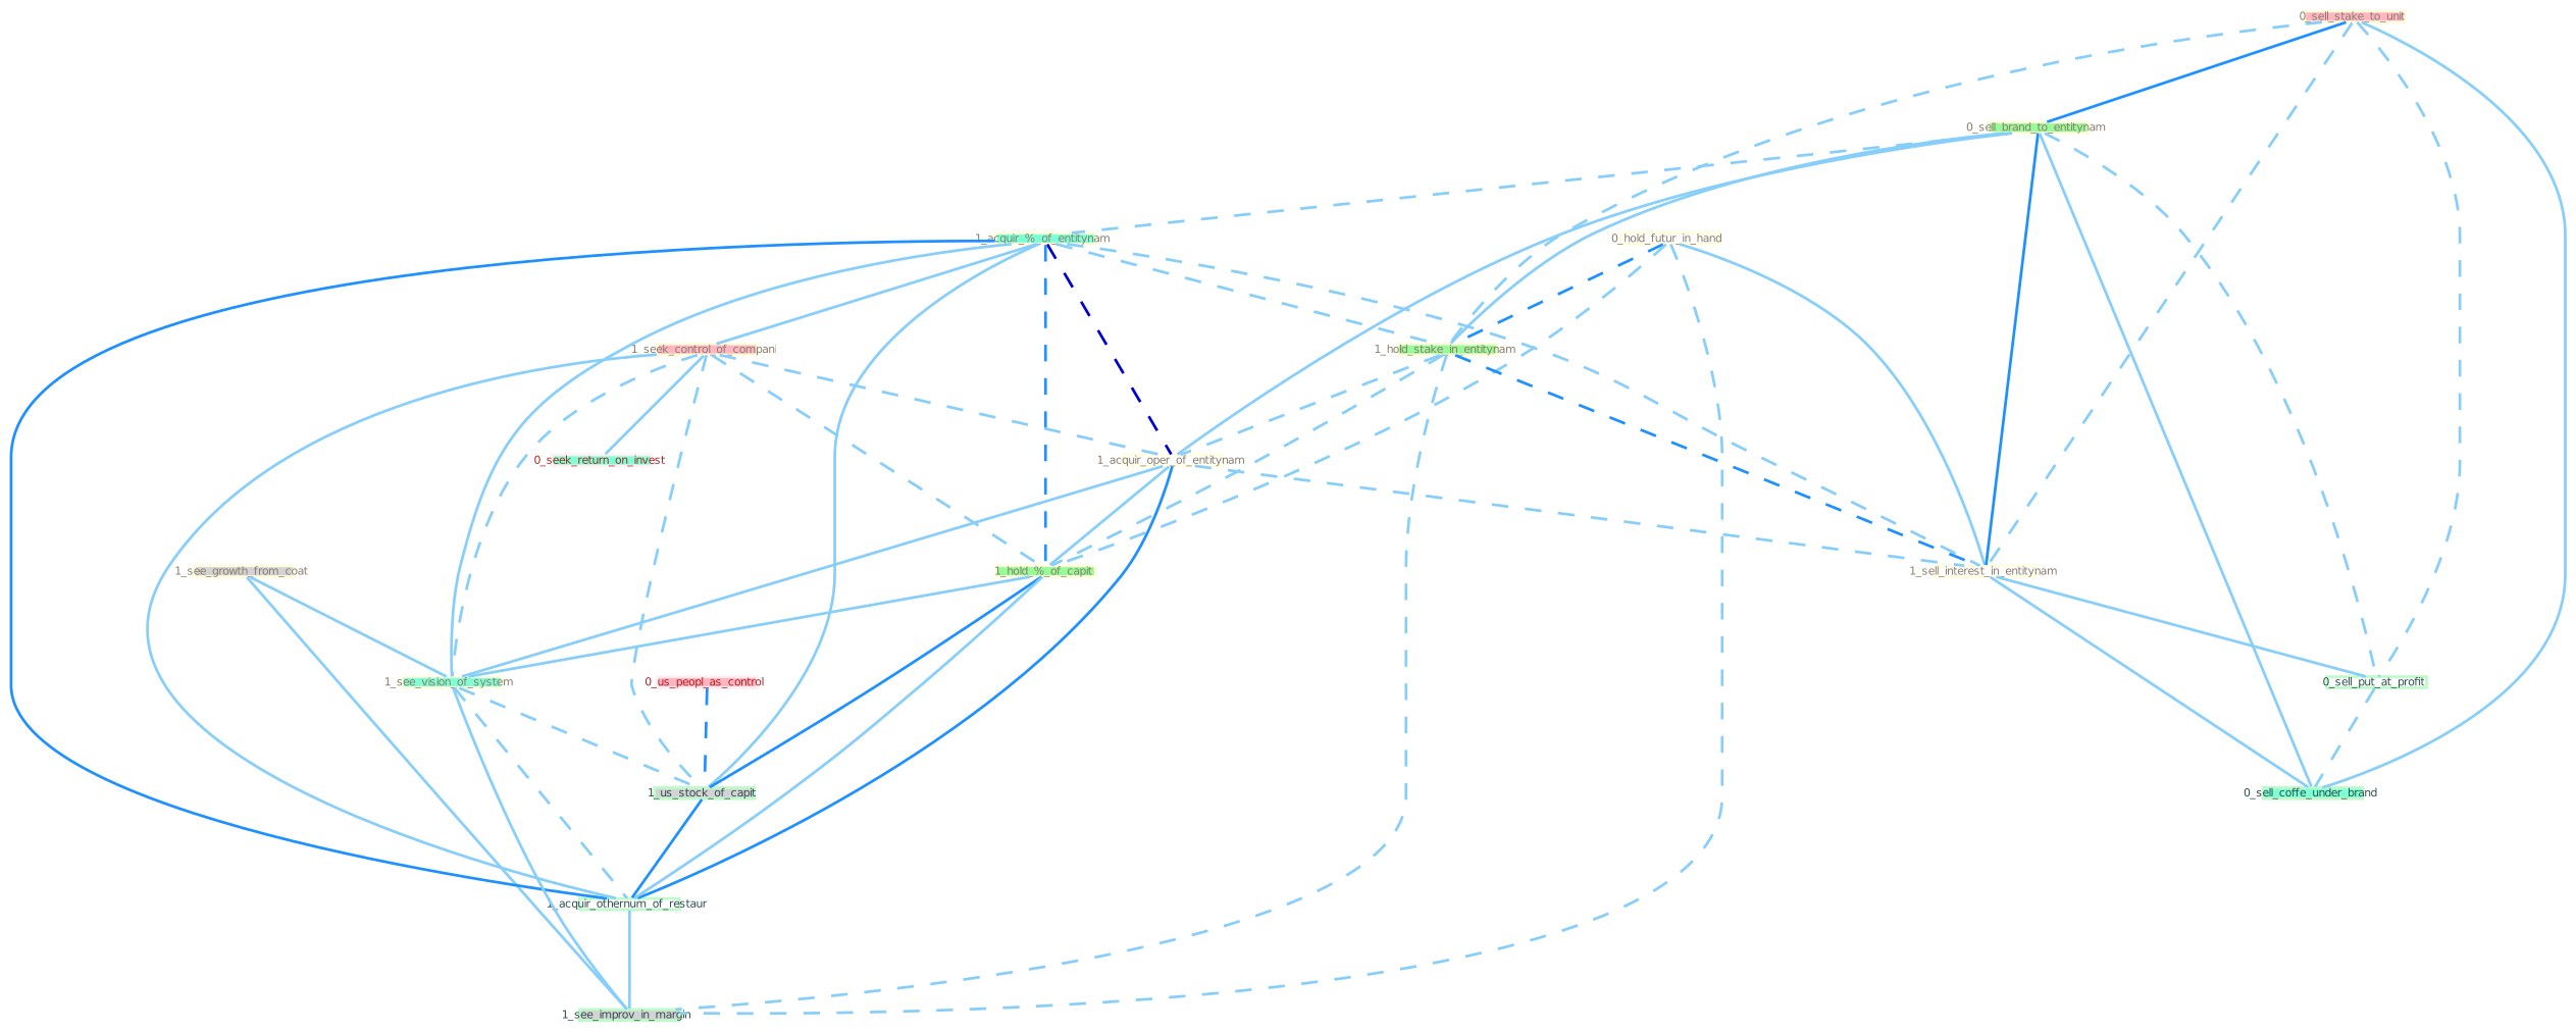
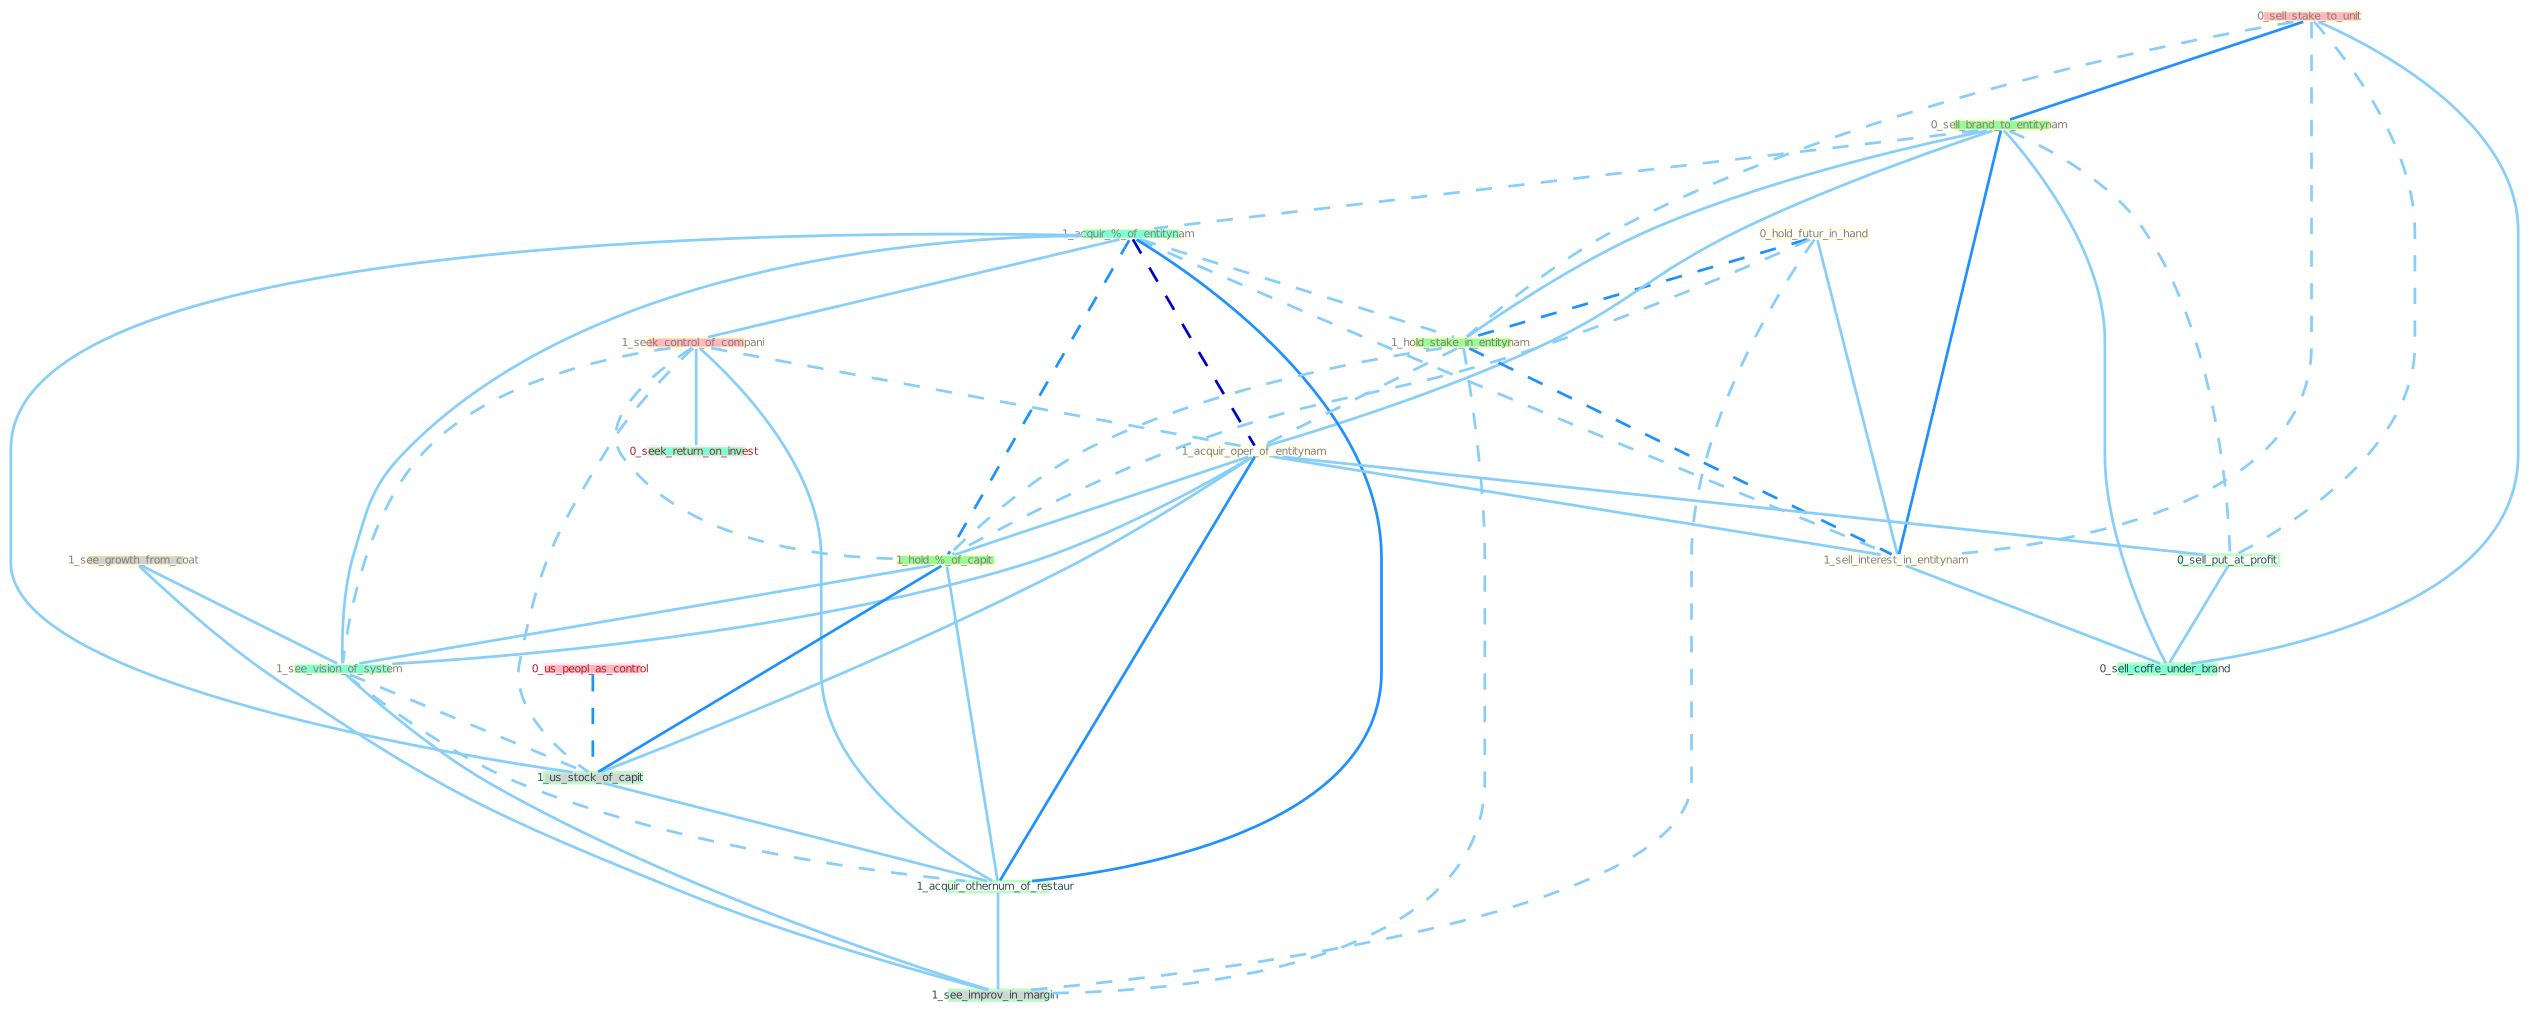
  graph {
    fontname="DejaVu Sans"
    node [color="#ffffe0" fillcolor=white fixedsize=true fontcolor="#8b7d6b" fontname="DejaVu Sans" fontsize=4 shape=polygon style=filled]
    edge [color="#87cefa" fontname="DejaVu Sans" style=solid w=1]
    "1_see_growth_from_coat " [fillcolor=lightgrey height=.06 width=.5]
    "0_sell_stake_to_unit " [fillcolor=lightpink height=.06 width=.5]
    "0_hold_futur_in_hand " [height=.06 width=.5]
    "0_sell_brand_to_entitynam " [fillcolor=palegreen height=.06 width=.5]
    "1_acquir_%_of_entitynam " [fillcolor=aquamarine height=.06 width=.5]
    "1_hold_stake_in_entitynam " [fillcolor=palegreen height=.06 width=.5]
    "1_seek_control_of_compani " [fillcolor=lightpink height=.06 width=.5]
    "1_acquir_oper_of_entitynam " [height=.06 width=.5]
    "1_sell_interest_in_entitynam " [height=.06 width=.5]
    "1_hold_%_of_capit " [fillcolor=palegreen height=.06 width=.5]
    "1_see_vision_of_system " [fillcolor=aquamarine height=.06 width=.5]
    "0_us_peopl_as_control " [color="#fff0f5" fillcolor=lightpink fontcolor="#b22222" height=.06 width=.5]
    "0_seek_return_on_invest " [color="#fff0f5" fillcolor=aquamarine fontcolor="#b22222" height=.06 width=.5]
    "1_see_improv_in_margin " [color="#BDFCC9" fillcolor=lightgrey fontcolor="#2f4f4f" height=.06 width=.5]
    "0_sell_put_at_profit " [color="#BDFCC9" fontcolor="#2f4f4f" height=.06 width=.5]
    "0_sell_coffe_under_brand " [color="#BDFCC9" fillcolor=aquamarine fontcolor="#2f4f4f" height=.06 width=.5]
    "1_us_stock_of_capit " [color="#BDFCC9" fillcolor=lightgrey fontcolor="#2f4f4f" height=.06 width=.5]
    "1_acquir_othernum_of_restaur " [color="#BDFCC9" fontcolor="#2f4f4f" height=.06 width=.5]
    subgraph sub_1 {
      "1_see_growth_from_coat "
      "0_sell_stake_to_unit "
      "0_hold_futur_in_hand "
      "0_sell_brand_to_entitynam "
      "1_acquir_%_of_entitynam "
      "1_hold_stake_in_entitynam "
      "1_seek_control_of_compani "
      "1_acquir_oper_of_entitynam "
      "1_sell_interest_in_entitynam "
      "1_hold_%_of_capit "
      "1_see_vision_of_system "
    }
    subgraph sub_2 {
      "0_us_peopl_as_control "
      "0_seek_return_on_invest "
    }
    "1_see_growth_from_coat " -- "1_see_vision_of_system "
    "1_see_growth_from_coat " -- "1_see_improv_in_margin "
    "0_sell_stake_to_unit " -- "0_sell_brand_to_entitynam " [color="#1e90ff" w=2]
    "0_sell_stake_to_unit " -- "1_hold_stake_in_entitynam " [style=dashed]
    "0_sell_stake_to_unit " -- "1_sell_interest_in_entitynam " [style=dashed]
    "0_sell_stake_to_unit " -- "0_sell_put_at_profit " [style=dashed]
    "0_sell_stake_to_unit " -- "0_sell_coffe_under_brand "
    "0_hold_futur_in_hand " -- "1_hold_stake_in_entitynam " [color="#1e90ff" style=dashed w=2]
    "0_hold_futur_in_hand " -- "1_sell_interest_in_entitynam "
    "0_hold_futur_in_hand " -- "1_hold_%_of_capit " [style=dashed]
    "0_hold_futur_in_hand " -- "1_see_improv_in_margin " [style=dashed]
    "0_sell_brand_to_entitynam " -- "1_acquir_%_of_entitynam " [style=dashed]
    "0_sell_brand_to_entitynam " -- "1_hold_stake_in_entitynam "
    "0_sell_brand_to_entitynam " -- "1_acquir_oper_of_entitynam "
    "0_sell_brand_to_entitynam " -- "1_sell_interest_in_entitynam " [color="#1e90ff" w=2]
    "0_sell_brand_to_entitynam " -- "0_sell_put_at_profit " [style=dashed]
    "0_sell_brand_to_entitynam " -- "0_sell_coffe_under_brand "
    "1_acquir_%_of_entitynam " -- "1_hold_stake_in_entitynam " [style=dashed]
    "1_acquir_%_of_entitynam " -- "1_seek_control_of_compani "
    "1_acquir_%_of_entitynam " -- "1_acquir_oper_of_entitynam " [color="#0000cd" style=dashed w=3]
    "1_acquir_%_of_entitynam " -- "1_sell_interest_in_entitynam " [style=dashed]
    "1_acquir_%_of_entitynam " -- "1_hold_%_of_capit " [color="#1e90ff" style=dashed w=2]
    "1_acquir_%_of_entitynam " -- "1_see_vision_of_system "
    "1_acquir_%_of_entitynam " -- "1_us_stock_of_capit "
    "1_acquir_%_of_entitynam " -- "1_acquir_othernum_of_restaur " [color="#1e90ff" w=2]
    "1_hold_stake_in_entitynam " -- "1_acquir_oper_of_entitynam " [style=dashed]
    "1_hold_stake_in_entitynam " -- "1_sell_interest_in_entitynam " [color="#1e90ff" style=dashed w=2]
    "1_hold_stake_in_entitynam " -- "1_hold_%_of_capit " [style=dashed]
    "1_hold_stake_in_entitynam " -- "1_see_improv_in_margin " [style=dashed]
    "1_seek_control_of_compani " -- "1_acquir_oper_of_entitynam " [style=dashed]
    "1_seek_control_of_compani " -- "1_hold_%_of_capit " [style=dashed]
    "1_seek_control_of_compani " -- "1_see_vision_of_system " [style=dashed]
    "1_seek_control_of_compani " -- "0_seek_return_on_invest "
    "1_seek_control_of_compani " -- "1_us_stock_of_capit " [style=dashed]
    "1_seek_control_of_compani " -- "1_acquir_othernum_of_restaur "
-   "1_acquir_oper_of_entitynam " -- "1_sell_interest_in_entitynam " [style=dashed]
+   "1_acquir_oper_of_entitynam " -- "1_sell_interest_in_entitynam "
    "1_acquir_oper_of_entitynam " -- "1_hold_%_of_capit "
    "1_acquir_oper_of_entitynam " -- "1_see_vision_of_system "
+   "1_acquir_oper_of_entitynam " -- "1_us_stock_of_capit "
    "1_acquir_oper_of_entitynam " -- "1_acquir_othernum_of_restaur " [color="#1e90ff" w=2]
-   "1_sell_interest_in_entitynam " -- "0_sell_put_at_profit "
+   "1_acquir_oper_of_entitynam " -- "0_sell_put_at_profit "
    "1_sell_interest_in_entitynam " -- "0_sell_coffe_under_brand "
    "1_hold_%_of_capit " -- "1_see_vision_of_system "
    "1_hold_%_of_capit " -- "1_us_stock_of_capit " [color="#1e90ff" w=2]
    "1_hold_%_of_capit " -- "1_acquir_othernum_of_restaur "
    "1_see_vision_of_system " -- "1_see_improv_in_margin "
    "1_see_vision_of_system " -- "1_us_stock_of_capit " [style=dashed]
    "1_see_vision_of_system " -- "1_acquir_othernum_of_restaur " [style=dashed]
    "0_us_peopl_as_control " -- "1_us_stock_of_capit " [color="#1e90ff" style=dashed]
-   "0_sell_put_at_profit " -- "0_sell_coffe_under_brand " [style=dashed]
-   "1_us_stock_of_capit " -- "1_acquir_othernum_of_restaur " [color="#1e90ff"]
+   "0_sell_put_at_profit " -- "0_sell_coffe_under_brand "
+   "1_us_stock_of_capit " -- "1_acquir_othernum_of_restaur "
    "1_acquir_othernum_of_restaur " -- "1_see_improv_in_margin "
  }
